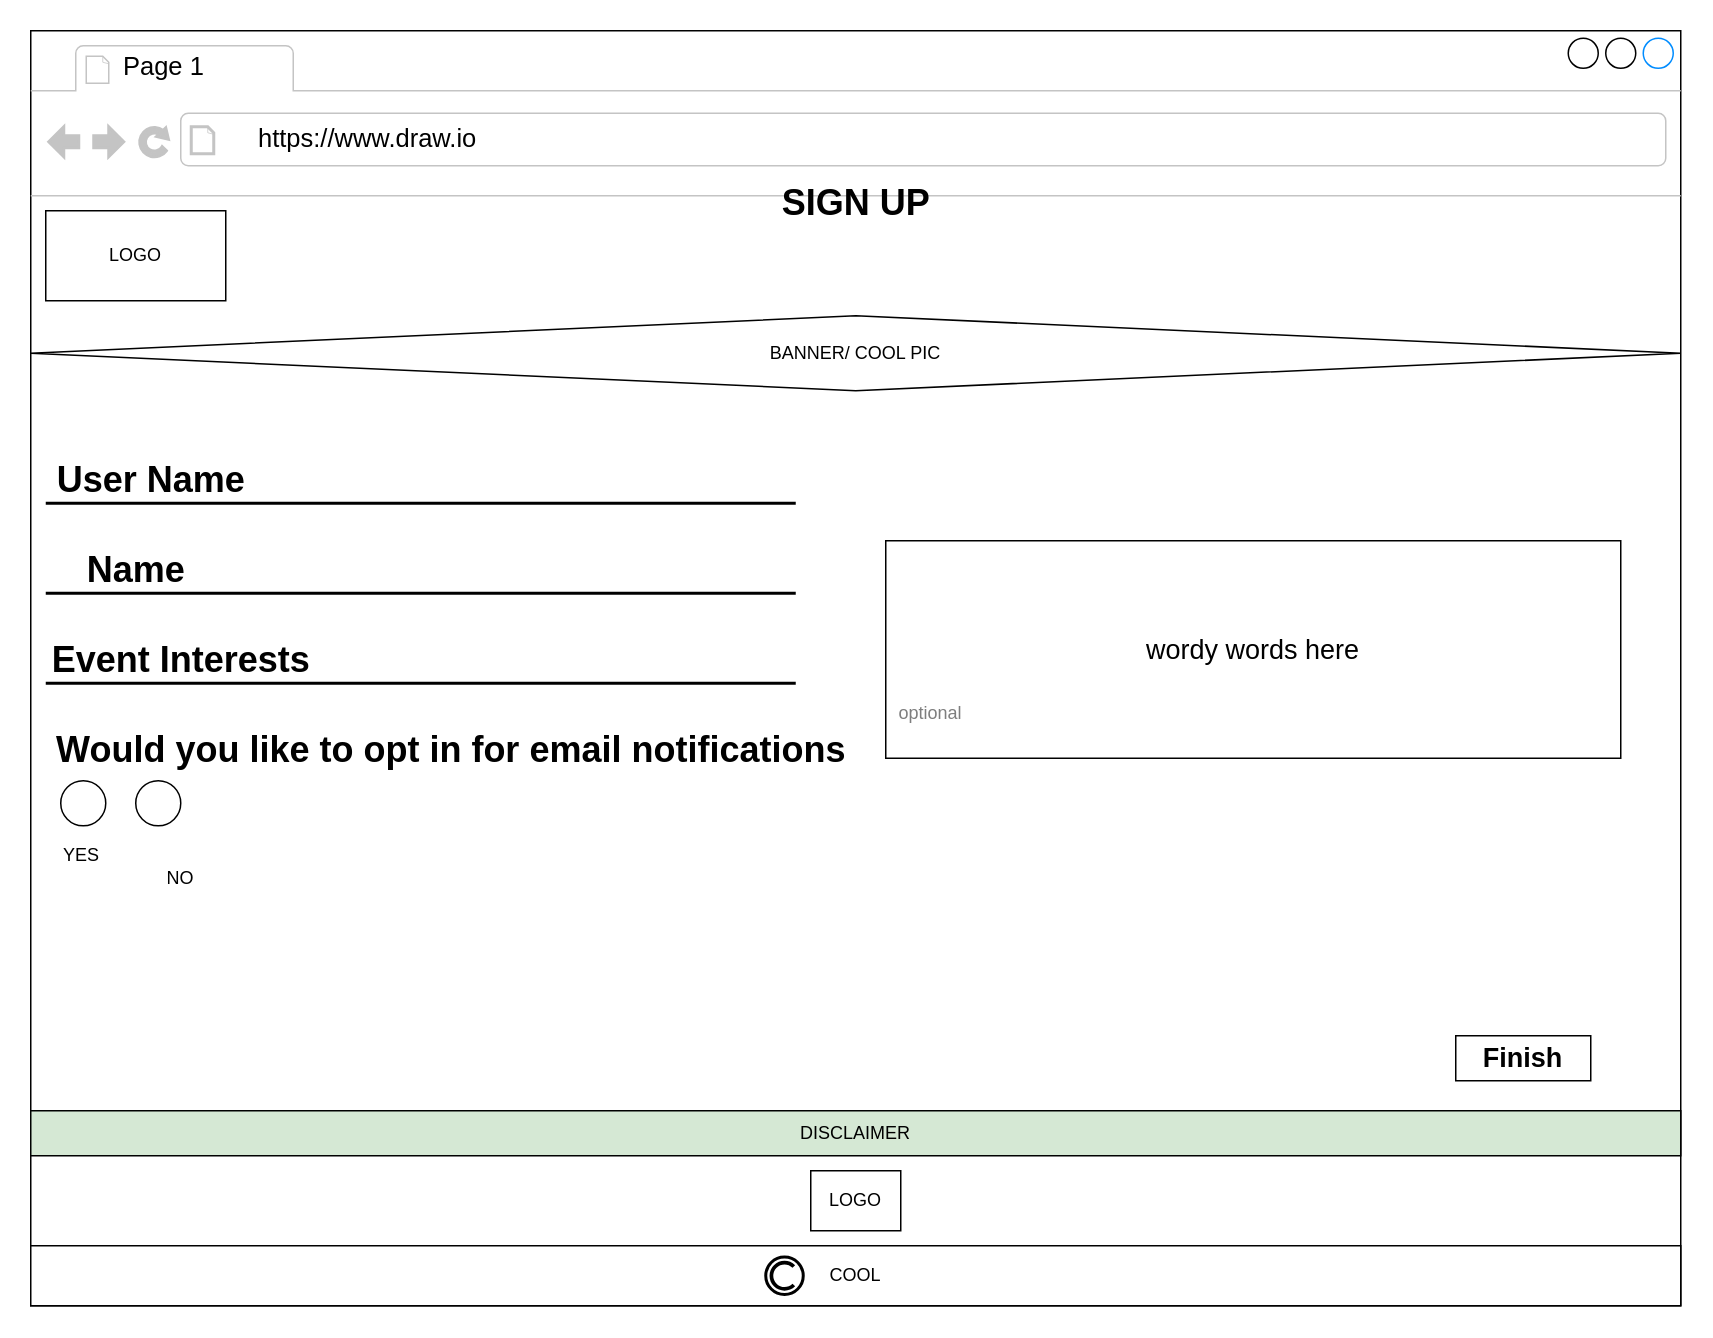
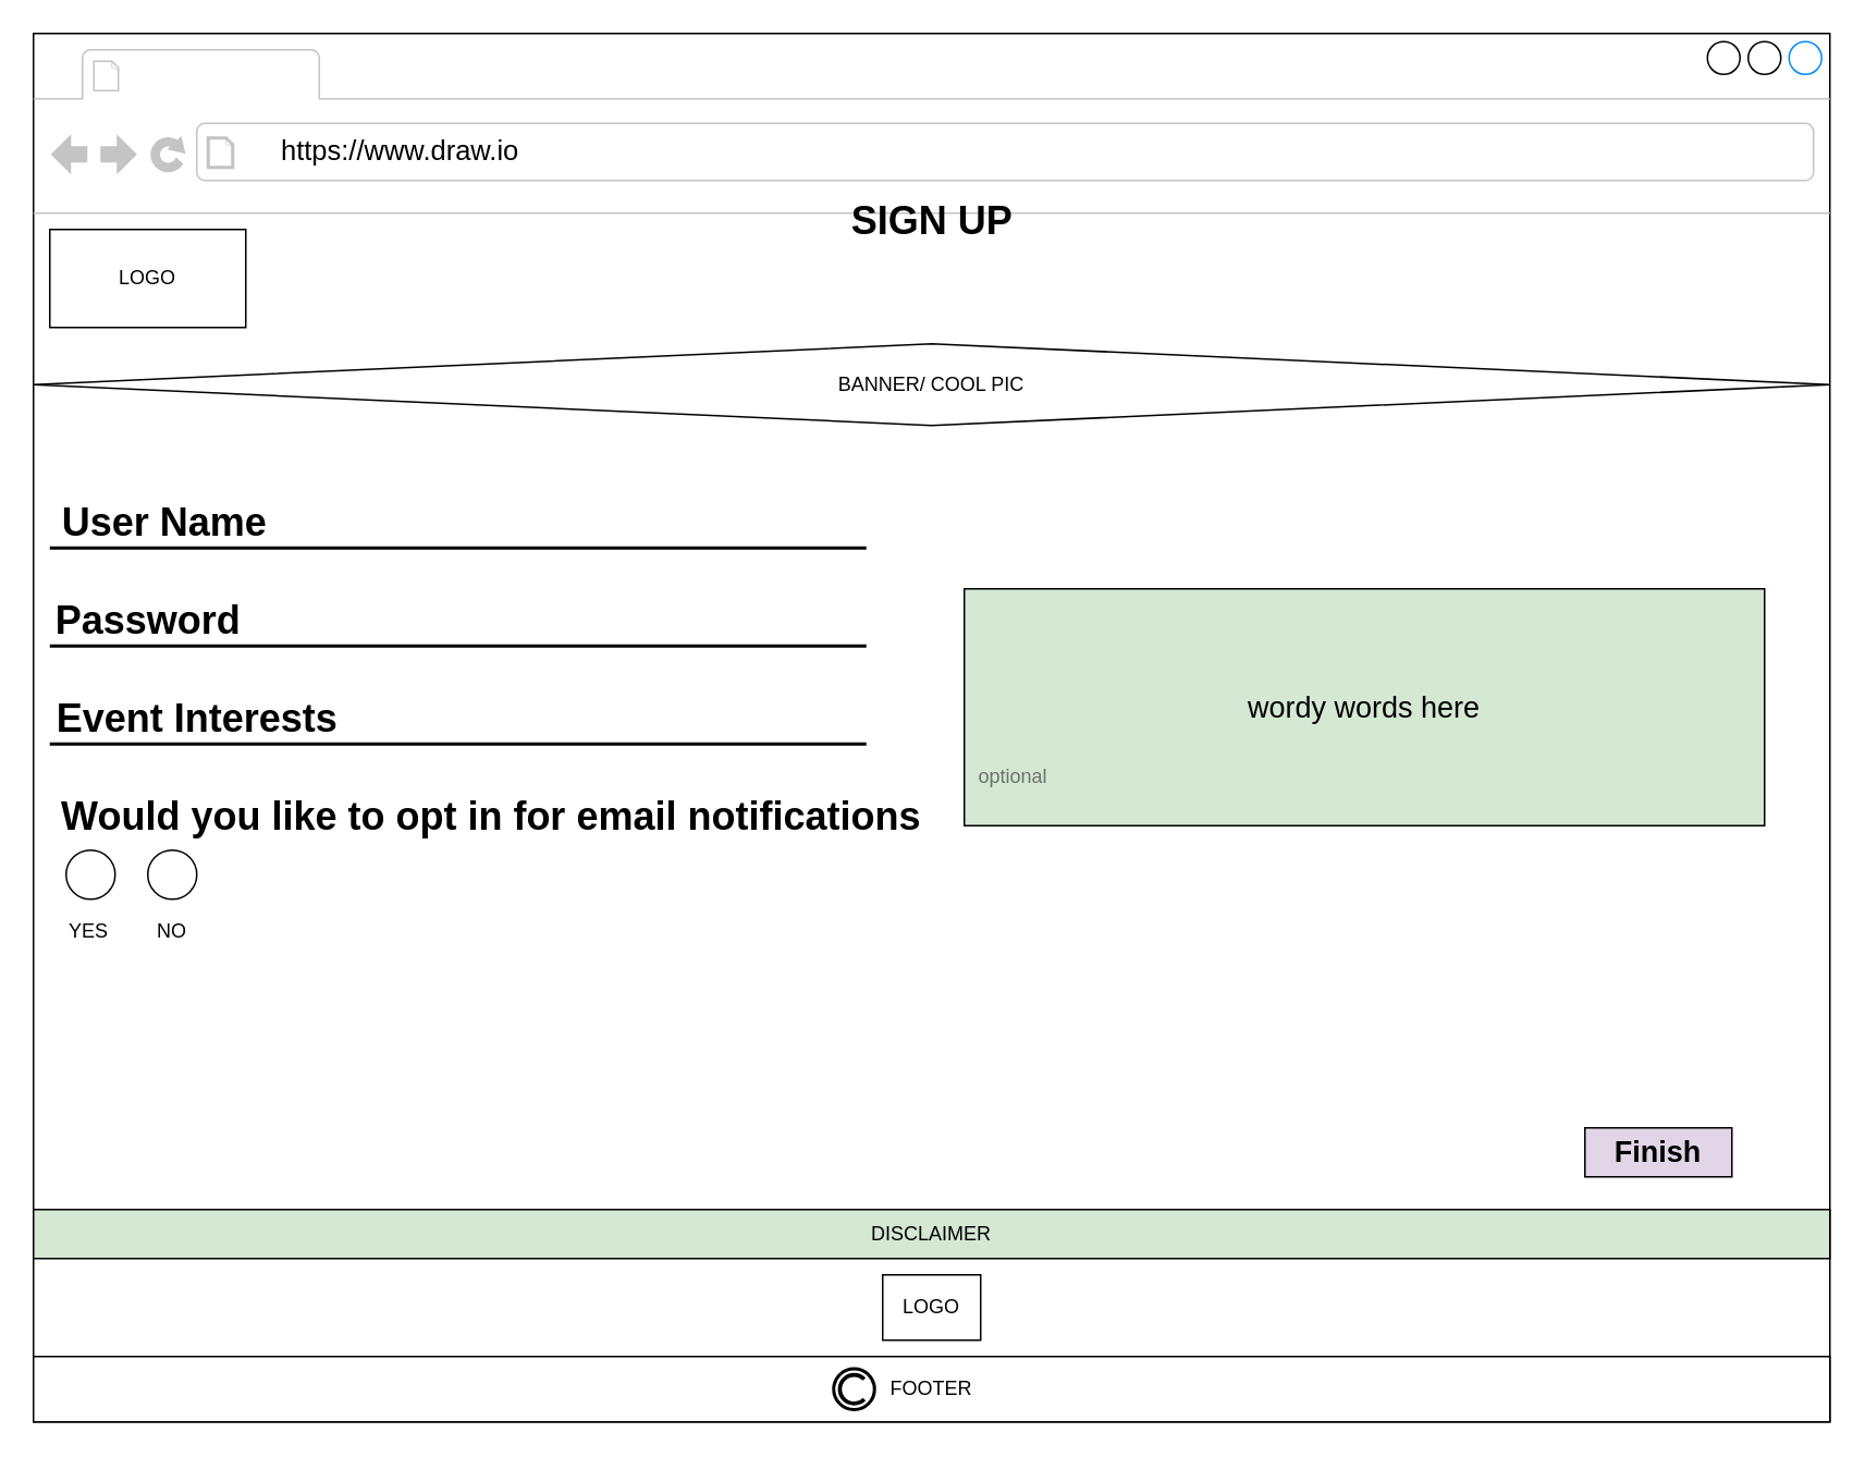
  <mxCell id="0" />
  <mxCell id="1" parent="0" />
  <mxCell id="2" value="" style="strokeWidth=1;shadow=0;dashed=0;align=center;html=1;shape=mxgraph.mockup.containers.browserWindow;rSize=0;strokeColor2=#008cff;strokeColor3=#c4c4c4;mainText=,;recursiveResize=0;comic=0;" parent="1" vertex="1"><mxGeometry width="1100" height="850" as="geometry" x="20" y="20" /></mxCell>
- <mxCell id="3" value="Page 1" style="strokeWidth=1;shadow=0;dashed=0;align=center;html=1;shape=mxgraph.mockup.containers.anchor;fontSize=17;align=left;" parent="2" vertex="1"><mxGeometry x="60" y="12" width="110" height="26" as="geometry" /></mxCell>
  <mxCell id="4" value="https://www.draw.io" style="strokeWidth=1;shadow=0;dashed=0;align=center;html=1;shape=mxgraph.mockup.containers.anchor;rSize=0;fontSize=17;align=left;" parent="2" vertex="1"><mxGeometry x="150" y="60" width="250" height="26" as="geometry" /></mxCell>
  <mxCell id="5" value="LOGO" style="whiteSpace=wrap;html=1;comic=0;" parent="2" vertex="1"><mxGeometry x="10" y="120" width="120" height="60" as="geometry" /></mxCell>
  <mxCell id="6" value="BANNER/ COOL PIC" style="rhombus;whiteSpace=wrap;html=1;comic=0;" parent="2" vertex="1"><mxGeometry y="190" width="1100" height="50" as="geometry" /></mxCell>
  <mxCell id="7" value="LOGO" style="whiteSpace=wrap;html=1;comic=0;" parent="2" vertex="1"><mxGeometry x="520" y="760" width="60" height="40" as="geometry" /></mxCell>
  <mxCell id="8" value="User Name" style="text;strokeColor=none;fillColor=none;html=1;fontSize=24;fontStyle=1;verticalAlign=middle;align=center;comic=0;" parent="2" vertex="1"><mxGeometry x="30" y="280" width="100" height="40" as="geometry" /></mxCell>
- <mxCell id="9" value="Name" style="text;strokeColor=none;fillColor=none;html=1;fontSize=24;fontStyle=1;verticalAlign=middle;align=center;comic=0;" parent="2" vertex="1"><mxGeometry x="20" y="340" width="100" height="40" as="geometry" /></mxCell>
+ <mxCell id="9" value="Password" style="text;strokeColor=none;fillColor=none;html=1;fontSize=24;fontStyle=1;verticalAlign=middle;align=center;comic=0;" parent="2" vertex="1"><mxGeometry x="20" y="340" width="100" height="40" as="geometry" /></mxCell>
  <mxCell id="10" value="Event Interests" style="text;strokeColor=none;fillColor=none;html=1;fontSize=24;fontStyle=1;verticalAlign=middle;align=center;comic=0;" parent="2" vertex="1"><mxGeometry x="50" y="400" width="100" height="40" as="geometry" /></mxCell>
- <mxCell id="11" value="&lt;b&gt;&lt;font style=&quot;font-size: 18px&quot;&gt;Finish&lt;/font&gt;&lt;/b&gt;" style="whiteSpace=wrap;html=1;comic=0;" parent="2" vertex="1"><mxGeometry x="950" y="670" width="90" height="30" as="geometry" /></mxCell>
- <mxCell id="12" value="&lt;font style=&quot;font-size: 18px&quot;&gt;wordy words here&lt;/font&gt;" style="rounded=0;whiteSpace=wrap;html=1;" vertex="1" parent="2"><mxGeometry x="570" y="340" width="490" height="145" as="geometry" /></mxCell>
+ <mxCell id="11" value="&lt;b&gt;&lt;font style=&quot;font-size: 18px&quot;&gt;Finish&lt;/font&gt;&lt;/b&gt;" style="whiteSpace=wrap;html=1;comic=0;fillColor=#e1d5e7;" parent="2" vertex="1"><mxGeometry x="950" y="670" width="90" height="30" as="geometry" /></mxCell>
+ <mxCell id="12" value="&lt;font style=&quot;font-size: 18px&quot;&gt;wordy words here&lt;/font&gt;" style="rounded=0;whiteSpace=wrap;html=1;fillColor=#d5e8d4;" vertex="1" parent="2"><mxGeometry x="570" y="340" width="490" height="145" as="geometry" /></mxCell>
  <mxCell id="13" value="Would you like to opt in for email notifications" style="text;strokeColor=none;fillColor=none;html=1;fontSize=24;fontStyle=1;verticalAlign=middle;align=center;" vertex="1" parent="2"><mxGeometry x="230" y="460" width="100" height="40" as="geometry" /></mxCell>
  <mxCell id="14" value="" style="ellipse;whiteSpace=wrap;html=1;aspect=fixed;" vertex="1" parent="2"><mxGeometry x="20" y="500" width="30" height="30" as="geometry" /></mxCell>
  <mxCell id="15" value="" style="ellipse;whiteSpace=wrap;html=1;aspect=fixed;" vertex="1" parent="2"><mxGeometry x="70" y="500" width="30" height="30" as="geometry" /></mxCell>
  <mxCell id="16" value="YES" style="text;html=1;strokeColor=none;fillColor=none;align=center;verticalAlign=middle;whiteSpace=wrap;rounded=0;" vertex="1" parent="2"><mxGeometry x="14" y="540" width="40" height="20" as="geometry" /></mxCell>
  <mxCell id="17" value="" style="line;strokeWidth=2;html=1;comic=0;" parent="1" vertex="1"><mxGeometry x="30" y="330" width="500" height="10" as="geometry" /></mxCell>
  <mxCell id="18" value="" style="line;strokeWidth=2;html=1;comic=0;" parent="1" vertex="1"><mxGeometry x="30" y="390" width="500" height="10" as="geometry" /></mxCell>
  <mxCell id="19" value="" style="line;strokeWidth=2;html=1;comic=0;" parent="1" vertex="1"><mxGeometry x="30" y="425" width="500" height="60" as="geometry" /></mxCell>
- <mxCell id="20" value="COOL" style="whiteSpace=wrap;html=1;comic=0;" parent="1" vertex="1"><mxGeometry y="830" width="1100" height="40" as="geometry" x="20" /></mxCell>
+ <mxCell id="20" value="FOOTER" style="whiteSpace=wrap;html=1;comic=0;" parent="1" vertex="1"><mxGeometry y="830" width="1100" height="40" as="geometry" x="20" /></mxCell>
  <mxCell id="21" value="DISCLAIMER" style="whiteSpace=wrap;html=1;comic=0;fillColor=#d5e8d4;" parent="1" vertex="1"><mxGeometry y="740" width="1100" height="30" as="geometry" x="20" /></mxCell>
  <mxCell id="22" value="" style="verticalLabelPosition=bottom;shadow=0;dashed=0;verticalAlign=top;strokeWidth=2;html=1;shape=mxgraph.mockup.misc.copyrightIcon;comic=0;" parent="1" vertex="1"><mxGeometry x="510" y="837.5" width="25" height="25" as="geometry" /></mxCell>
  <mxCell id="23" value="SIGN UP" style="text;strokeColor=none;fillColor=none;html=1;fontSize=24;fontStyle=1;verticalAlign=middle;align=center;comic=0;" parent="1" vertex="1"><mxGeometry x="520" y="115" width="100" height="40" as="geometry" /></mxCell>
  <mxCell id="24" value="optional" style="text;html=1;strokeColor=none;fillColor=none;align=center;verticalAlign=middle;whiteSpace=wrap;rounded=0;textOpacity=50;" vertex="1" parent="1"><mxGeometry x="600" y="465" width="40" height="20" as="geometry" /></mxCell>
- <mxCell id="25" value="NO" style="text;html=1;strokeColor=none;fillColor=none;align=center;verticalAlign=middle;whiteSpace=wrap;rounded=0;" vertex="1" parent="1"><mxGeometry x="100" y="575" width="40" height="20" as="geometry" /></mxCell>
+ <mxCell id="25" value="NO" style="text;html=1;strokeColor=none;fillColor=none;align=center;verticalAlign=middle;whiteSpace=wrap;rounded=0;" vertex="1" parent="1"><mxGeometry x="85" y="560" width="40" height="20" as="geometry" /></mxCell>
